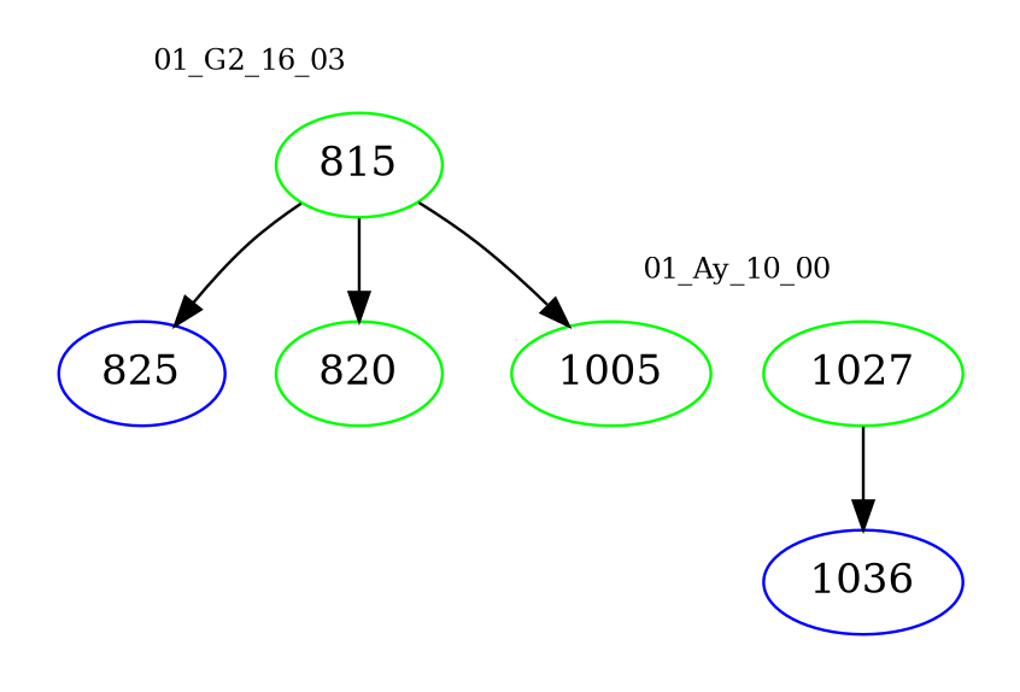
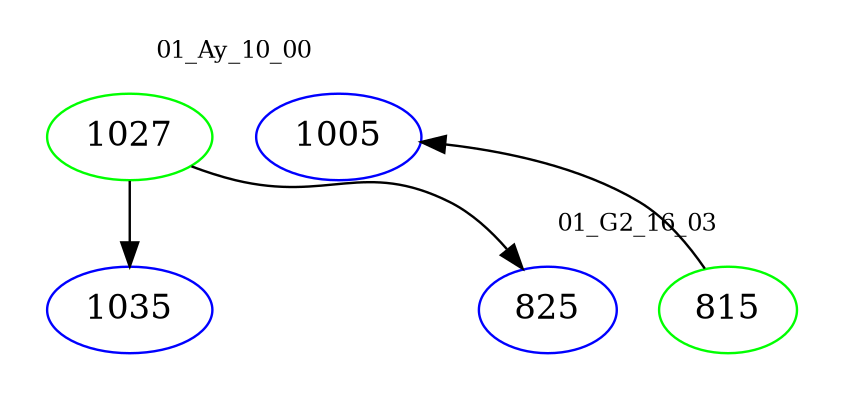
  digraph {
    node [color=green]
    edge [color=black]
    n1 [label=1027]
-   n2 [label=1005]
-   n3 [color=blue label=1036]
+   n2 [color=blue label=1005]
+   n3 [color=blue label=1035]
    n4 [label=815]
    n5 [color=blue label=825]
-   n6 [label=820]
    subgraph cluster_1 {
      color=white
      fontsize=10
      label="01_Ay_10_00"
      n1
      n2
      n3
    }
    subgraph cluster_2 {
      color=white
      fontsize=10
      label="01_G2_16_03"
      n4
      n5
-     n6
    }
    n1 -> n3
    n4 -> n2
-   n4 -> n5
-   n4 -> n6
+   n1 -> n5
  }
